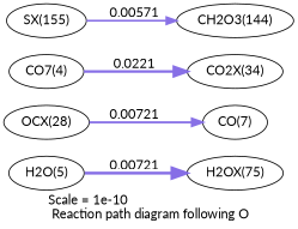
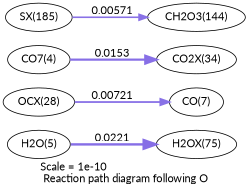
  digraph {
    fontname=Lato
    label="Scale = 1e-10\l Reaction path diagram following O"
    rankdir=LR
    node [fontname=Lato]
    edge [fontname=Lato]
    n1 [label="H2O(5)"]
    n2 [label="H2OX(75)"]
    n3 [label="OCX(28)"]
    n4 [label="CO(7)"]
    n5 [label="CO7(4)"]
    n6 [label="CO2X(34)"]
-   n7 [label="SX(155)"]
+   n7 [label="SX(185)"]
    n8 [label="CH2O3(144)"]
-   n1 -> n2 [arrowsize=1.56 color="0.7, 0.522, 0.9" label=" 0.00721" penwidth=3.12]
+   n1 -> n2 [arrowsize=1.56 color="0.7, 0.522, 0.9" label=" 0.0221" penwidth=3.12]
    n3 -> n4 [arrowsize=1.14 color="0.7, 0.507, 0.9" label=" 0.00721" penwidth=2.28]
-   n5 -> n6 [arrowsize=1.42 color="0.7, 0.515, 0.9" label=" 0.0221" penwidth=2.84]
+   n5 -> n6 [arrowsize=1.42 color="0.7, 0.515, 0.9" label=" 0.0153" penwidth=2.84]
    n7 -> n8 [arrowsize=1.05 color="0.7, 0.506, 0.9" label=" 0.00571" penwidth=2.1]
  }
